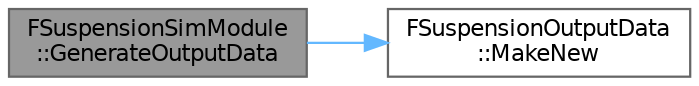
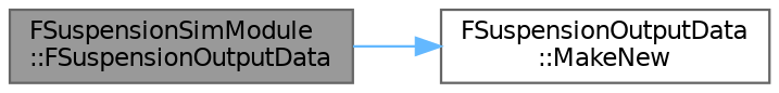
  digraph {
    rankdir=LR
    node [fontname=Helvetica fontsize=10 shape=box style=filled]
-   n1 [color=gray40 fillcolor=grey60 fontcolor=black height=0.2 label="FSuspensionSimModule\l::GenerateOutputData" width=0.4]
+   n1 [color=gray40 fillcolor=grey60 fontcolor=black height=0.2 label="FSuspensionSimModule\l::FSuspensionOutputData" width=0.4]
    n2 [color=grey40 fillcolor=white height=0.2 label="FSuspensionOutputData\l::MakeNew" width=0.4]
    n1 -> n2 [color=steelblue1 fontname=Helvetica fontsize=10 labelfontname=Helvetica labelfontsize=10 style=solid]
  }
